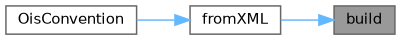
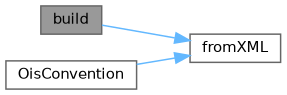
  digraph {
    rankdir=RL
    node [color=grey40 fillcolor=white fontname=Helvetica fontsize=10 shape=box style=filled]
    edge [color=steelblue1 dir=back fontname=Helvetica fontsize=10 labelfontname=Helvetica labelfontsize=10 style=solid]
    n1 [color=gray40 fillcolor=grey60 fontcolor=black height=0.2 label=build width=0.4]
    n2 [height=0.2 label=fromXML width=0.4]
    n3 [height=0.2 label=OisConvention width=0.4]
-   n1 -> n2
+   n2 -> n1
    n2 -> n3
  }
